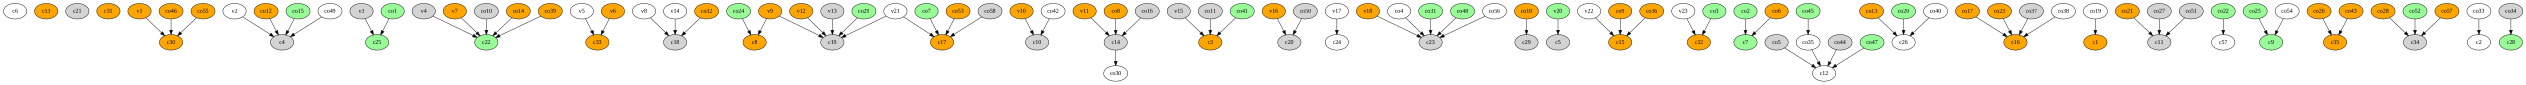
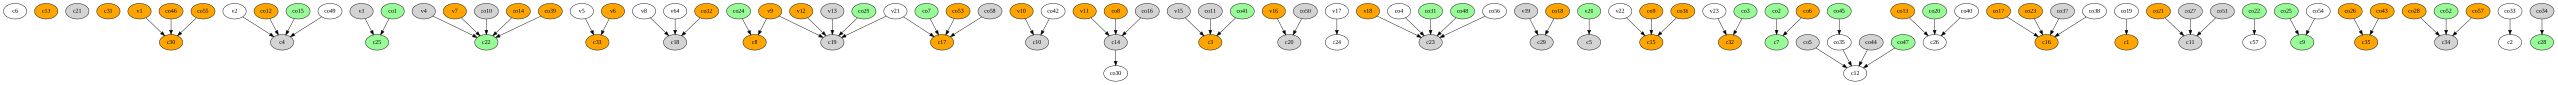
  strict digraph {
    fontname="Liberation Serif"
    node [fillcolor=orange fontname="Liberation Serif" style=filled]
    edge [fontname="Liberation Serif" weight=1]
    c6 [fillcolor=white]
    c13
    c21 [fillcolor=lightgrey]
    c31
    v1
    c30
    v2 [fillcolor=white]
    c4 [fillcolor=lightgrey]
    v3 [fillcolor=lightgrey]
    c25 [fillcolor=palegreen]
    v4 [fillcolor=lightgrey]
    c22 [fillcolor=palegreen]
    v5 [fillcolor=white]
    c33
    v6
    v7
    v8 [fillcolor=white]
    c18 [fillcolor=lightgrey]
    v9
    c8
    c19 [fillcolor=lightgrey]
    c10 [fillcolor=lightgrey]
    v10
    c14 [fillcolor=lightgrey]
    v11
    co30 [fillcolor=white]
    v12
    v13 [fillcolor=lightgrey]
-   v14 [fillcolor=white]
+   v14 [fillcolor=white label=v64]
    v15 [fillcolor=lightgrey]
    c3
    c20 [fillcolor=lightgrey]
    v16
    v17 [fillcolor=white]
    c24 [fillcolor=white]
    c23 [fillcolor=lightgrey]
    v18
+   v19 [fillcolor=lightgrey]
    c29 [fillcolor=lightgrey]
    v20 [fillcolor=palegreen]
    c5 [fillcolor=lightgrey]
    v21 [fillcolor=white]
    c17
    v22 [fillcolor=white]
    c15
    v23 [fillcolor=white]
    c32
    co1 [fillcolor=palegreen]
    co2 [fillcolor=palegreen]
    c7 [fillcolor=palegreen]
    co3 [fillcolor=palegreen]
    co4 [fillcolor=white]
    co5 [fillcolor=lightgrey]
    c12 [fillcolor=white]
    co6
    co7 [fillcolor=palegreen]
    co8
    co9
    co10 [fillcolor=lightgrey]
    co11 [fillcolor=lightgrey]
    co12
    c26 [fillcolor=white]
    co13
    co14
    co15 [fillcolor=palegreen]
    co16 [fillcolor=lightgrey]
    co17
    c16
    co18
    co19 [fillcolor=white]
    c1
    co20 [fillcolor=palegreen]
    c11 [fillcolor=lightgrey]
    co21
    co22 [fillcolor=palegreen]
    n76 [fillcolor=white label=c57]
    co23
    co24 [fillcolor=palegreen]
    co25 [fillcolor=palegreen]
    c9 [fillcolor=palegreen]
    co26
    c35
    co27 [fillcolor=lightgrey]
    c34 [fillcolor=lightgrey]
    co28
    co29 [fillcolor=palegreen]
    co31 [fillcolor=palegreen]
    co32
    co33 [fillcolor=white]
    c2 [fillcolor=white]
    co34 [fillcolor=lightgrey]
    c28 [fillcolor=palegreen]
    co35 [fillcolor=white]
    co36
    co37 [fillcolor=lightgrey]
    co38 [fillcolor=white]
    co39
    co40 [fillcolor=white]
    co41 [fillcolor=palegreen]
    co42 [fillcolor=white]
    co43
    co44 [fillcolor=lightgrey]
    co45 [fillcolor=palegreen]
    co46
    co47 [fillcolor=palegreen]
    co48 [fillcolor=palegreen]
    co49 [fillcolor=white]
    co50 [fillcolor=lightgrey]
    co51 [fillcolor=lightgrey]
    co52 [fillcolor=palegreen]
    co53
    co54 [fillcolor=white]
    co55
    co56 [fillcolor=white]
    co57
    co58 [fillcolor=lightgrey]
    v1 -> c30
    v2 -> c4
    v3 -> c25
    v4 -> c22
    v5 -> c33
    v6 -> c33
    v7 -> c22
    v8 -> c18
    v9 -> c8
    v9 -> c19
    v10 -> c10
    c14 -> co30
    v11 -> c14
    v12 -> c19
    v13 -> c19
    v14 -> c18
    v15 -> c3
    v16 -> c20
    v17 -> c24
    v18 -> c23
+   v19 -> c29
    v20 -> c5
    v21 -> c19
    v21 -> c17
    v22 -> c15
    v23 -> c32
    co1 -> c25
    co2 -> c7
    co3 -> c32
    co4 -> c23
    co5 -> c12
    co6 -> c7
    co7 -> c17
    co8 -> c14
    co9 -> c15
    co10 -> c22
    co11 -> c3
    co12 -> c4
    co13 -> c26
    co14 -> c22
    co15 -> c4
    co16 -> c14
    co17 -> c16
    co18 -> c29
    co19 -> c1
    co20 -> c26
    co21 -> c11
    co22 -> n76
    co23 -> c16
    co24 -> c8
    co25 -> c9
    co26 -> c35
    co27 -> c11
    co28 -> c34
    co29 -> c19
    co31 -> c23
    co32 -> c18
    co33 -> c2
    co34 -> c28
    co35 -> c12
    co36 -> c15
    co37 -> c16
    co38 -> c16
    co39 -> c22
    co40 -> c26
    co41 -> c3
    co42 -> c10
    co43 -> c35
    co44 -> c12
    co45 -> co35
    co46 -> c30
    co47 -> c12
    co48 -> c23
    co49 -> c4
    co50 -> c20
    co51 -> c11
    co52 -> c34
    co53 -> c17
    co54 -> c9
    co55 -> c30
    co56 -> c23
    co57 -> c34
    co58 -> c17
  }
